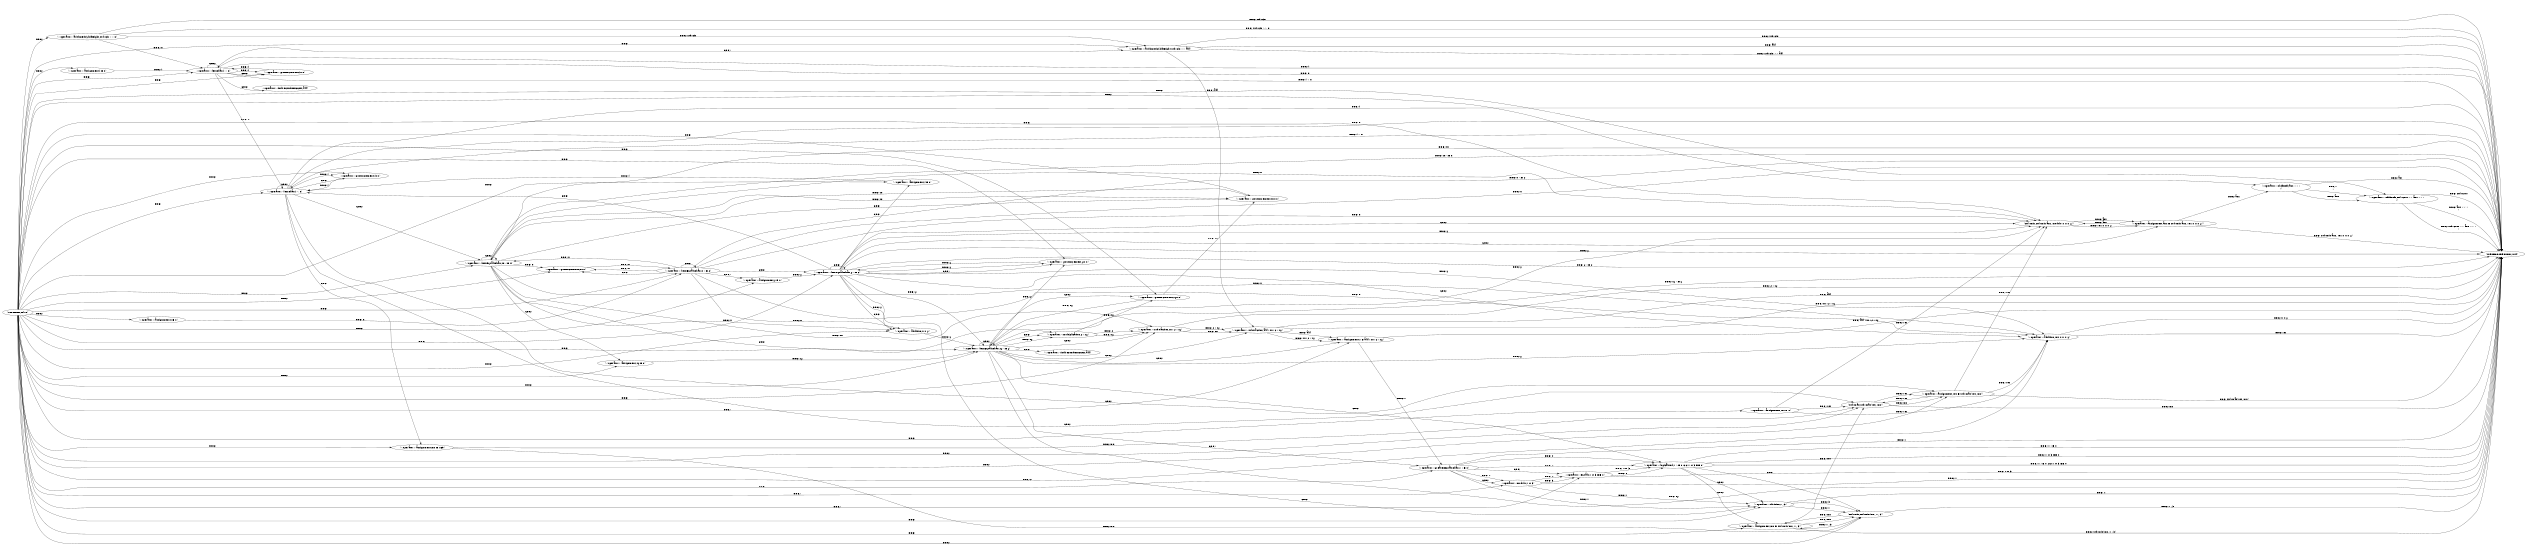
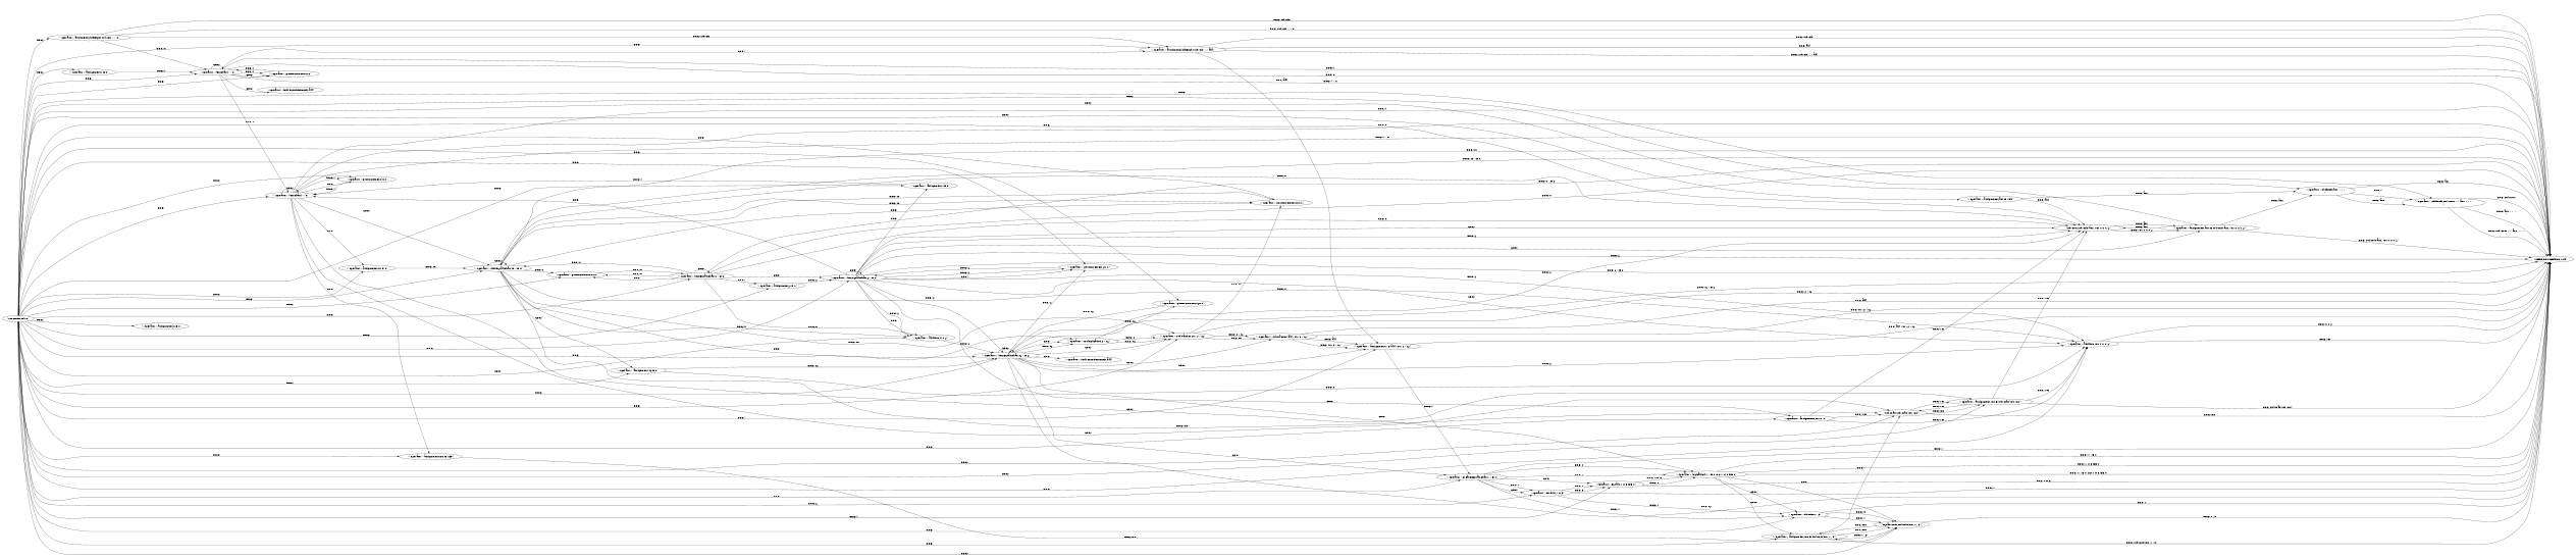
  digraph {
    rankdir=LR
    n1 [label="(METHOD,solve)"]
    n2 [label="(<operator>.arithmeticShiftRight,std::cin >> n)"]
+   n3 [label="(<operator>.assignment,ans = 1E9)"]
    n4 [label="(<operator>.shiftLeft,std::cout << ans << \"\n\")"]
    n5 [label="(<operator>.assignment,i = 0)"]
    n6 [label="(<operator>.lessThan,i < n)"]
    n7 [label="(<operator>.postIncrement,i++)"]
    n8 [label="(<operator>.assignment,x = 0)"]
    n9 [label="(<operator>.lessEqualsThan,x <= 2)"]
    n10 [label="(<operator>.postIncrement,x++)"]
    n11 [label="(<operator>.arithmeticShiftRight,std::cin >> a[i])"]
    n12 [label="(<operator>.shiftLeft,ans << \"\n\")"]
    n13 [label="(<operator>.assignment,y = 0)"]
    n14 [label="(<operator>.lessEqualsThan,y <= 2)"]
    n15 [label="(<operator>.postIncrement,y++)"]
    n16 [label="(<operator>.assignment,res = 0)"]
    n17 [label="(<operator>.assignment,ans = std::min(ans, res + x + y))"]
    n18 [label="(<operator>.assignment,i = 0)"]
    n19 [label="(<operator>.lessThan,i < n)"]
    n20 [label="(<operator>.postIncrement,i++)"]
    n21 [label="(<operator>.assignment,mn = 1E9)"]
    n22 [label="(<operator>.assignment,res = std::max(res, mn))"]
-   n23 [label="(std::min,std::min(ans, modulo + x + y))"]
+   n23 [label="(std::min,std::min(ans, res + x + y))"]
+   n24 [label="(<operator>.assignment,sx = 0)"]
    n25 [label="(<operator>.lessEqualsThan,sx <= x)"]
    n26 [label="(<operator>.postIncrement,sx++)"]
    n27 [label="(<operator>.addition,res + x + y)"]
    n28 [label="(std::max,std::max(res, mn))"]
    n29 [label="(<operator>.addition,x + y)"]
    n30 [label="(<operator>.assignment,sy = 0)"]
    n31 [label="(<operator>.lessEqualsThan,sy <= y)"]
    n32 [label="(<operator>.postIncrement,sy++)"]
    n33 [label="(<operator>.assignment,v = a[i] - sx - 2 * sy)"]
    n34 [label="(<operator>.assignment,mn = std::min(mn, v / 3))"]
    n35 [label="(<operator>.subtraction,sx - 2 * sy)"]
    n36 [label="(<operator>.greaterEqualsThan,v >= 0)"]
    n37 [label="(<operator>.equals,v % 3 == 0)"]
    n38 [label="(<operator>.multiplication,2 * sy)"]
    n39 [label="(<operator>.modulo,v % 3)"]
-   n40 [label="(std::min,std::min(mn, v / 3))"]
+   n40 [label="(equals::min,std::min(mn, v / 3))"]
    n41 [label="(<operator>.division,v / 3)"]
-   n42 [label="(METHOD_RETURN,void)"]
+   n42 [label="(METHOD_METHOD,void)"]
    n43 [label="(<operator>.indirectIndexAccess,a[i])"]
    n44 [label="(<operator>.subtraction,a[i] - sx - 2 * sy)"]
    n45 [label="(<operator>.logicalAnd,v >= 0 && v % 3 == 0)"]
    n46 [label="(<operator>.indirectIndexAccess,a[i])"]
    n1 -> n2 [label="DDG: "]
+   n1 -> n3 [label="DDG: "]
    n1 -> n4 [label="DDG: "]
    n1 -> n5 [label="DDG: "]
    n1 -> n6 [label="DDG: "]
    n1 -> n7 [label="DDG: "]
    n1 -> n8 [label="DDG: "]
    n1 -> n9 [label="DDG: "]
    n1 -> n10 [label="DDG: "]
    n1 -> n11 [label="DDG: "]
    n1 -> n12 [label="DDG: "]
    n1 -> n13 [label="DDG: "]
    n1 -> n14 [label="DDG: "]
    n1 -> n15 [label="DDG: "]
    n1 -> n16 [label="DDG: "]
+   n1 -> n17 [label="DDG: "]
    n1 -> n18 [label="DDG: "]
    n1 -> n19 [label="DDG: "]
    n1 -> n20 [label="DDG: "]
    n1 -> n21 [label="DDG: "]
    n1 -> n22 [label="DDG: "]
    n1 -> n23 [label="DDG: "]
+   n1 -> n24 [label="DDG: "]
    n1 -> n25 [label="DDG: "]
    n1 -> n26 [label="DDG: "]
-   n1 -> n27 [label="DDG: 2"]
+   n1 -> n27 [label="DDG: "]
    n1 -> n28 [label="DDG: "]
-   n1 -> n29 [label="DDG: "]
+   n1 -> n29 [label="CDG: "]
    n1 -> n30 [label="DDG: "]
    n1 -> n31 [label="DDG: "]
    n1 -> n32 [label="DDG: "]
    n1 -> n33 [label="DDG: "]
    n1 -> n34 [label="DDG: "]
    n1 -> n35 [label="DDG: "]
    n1 -> n36 [label="DDG: "]
-   n1 -> n37 [label="DDG: "]
+   n1 -> n37 [label="DDG: i"]
    n1 -> n38 [label="DDG: "]
-   n1 -> n39 [label="DDG: "]
+   n1 -> n39 [label="DDG: y"]
    n1 -> n40 [label="DDG: "]
    n1 -> n41 [label="DDG: "]
    n2 -> n6 [label="DDG: n"]
    n2 -> n11 [label="DDG: std::cin"]
    n2 -> n42 [label="DDG: std::cin"]
    n2 -> n42 [label="DDG: std::cin >> n"]
+   n3 -> n12 [label="DDG: ans"]
+   n3 -> n23 [label="DDG: ans"]
    n4 -> n42 [label="DDG: ans << \"\n\""]
    n4 -> n42 [label="DDG: std::cout << ans << \"\n\""]
    n4 -> n42 [label="DDG: std::cout"]
    n5 -> n6 [label="DDG: i"]
    n6 -> n6 [label="CDG: "]
    n6 -> n7 [label="DDG: i"]
    n6 -> n7 [label="CDG: "]
    n6 -> n11 [label="CDG: "]
    n6 -> n19 [label="DDG: n"]
    n6 -> n42 [label="DDG: i"]
    n6 -> n42 [label="DDG: n"]
    n6 -> n42 [label="DDG: i < n"]
    n6 -> n43 [label="CDG: "]
    n7 -> n6 [label="DDG: i"]
-   n8 -> n9 [label="DDG: x"]
    n9 -> n9 [label="CDG: "]
    n9 -> n10 [label="DDG: x"]
    n9 -> n10 [label="CDG: "]
    n9 -> n13 [label="CDG: "]
    n9 -> n14 [label="CDG: "]
    n9 -> n23 [label="DDG: x"]
    n9 -> n25 [label="DDG: x"]
-   n9 -> n27 [label="DDG: x"]
+   n30 -> n27 [label="DDG: x"]
    n9 -> n29 [label="DDG: x"]
    n9 -> n42 [label="DDG: x"]
    n9 -> n42 [label="DDG: x <= 2"]
    n10 -> n9 [label="DDG: x"]
    n11 -> n42 [label="DDG: std::cin"]
    n11 -> n42 [label="DDG: a[i]"]
    n11 -> n42 [label="DDG: std::cin >> a[i]"]
-   n11 -> n44 [label="DDG: a[i]"]
+   n11 -> n33 [label="DDG: a[i]"]
    n12 -> n4 [label="DDG: \"\n\""]
    n12 -> n4 [label="DDG: ans"]
    n12 -> n42 [label="DDG: ans"]
    n13 -> n14 [label="DDG: y"]
    n14 -> n14 [label="CDG: "]
    n14 -> n15 [label="DDG: y"]
    n14 -> n15 [label="CDG: "]
-   n14 -> n41 [label="CDG: "]
+   n14 -> n16 [label="CDG: "]
    n14 -> n17 [label="CDG: "]
    n14 -> n18 [label="CDG: "]
    n14 -> n19 [label="CDG: "]
    n14 -> n23 [label="DDG: y"]
    n14 -> n23 [label="CDG: "]
    n14 -> n27 [label="DDG: y"]
    n14 -> n27 [label="CDG: "]
    n14 -> n29 [label="DDG: y"]
    n14 -> n29 [label="CDG: "]
    n14 -> n31 [label="DDG: y"]
    n14 -> n42 [label="DDG: y"]
    n14 -> n42 [label="DDG: y <= 2"]
    n15 -> n14 [label="DDG: y"]
    n16 -> n23 [label="DDG: res"]
    n16 -> n27 [label="DDG: res"]
    n16 -> n28 [label="DDG: res"]
    n17 -> n12 [label="DDG: ans"]
    n17 -> n23 [label="DDG: ans"]
    n17 -> n42 [label="DDG: std::min(ans, res + x + y)"]
    n18 -> n19 [label="DDG: i"]
    n19 -> n19 [label="CDG: "]
    n19 -> n20 [label="DDG: i"]
    n19 -> n20 [label="CDG: "]
    n19 -> n21 [label="CDG: "]
    n19 -> n22 [label="CDG: "]
+   n19 -> n24 [label="CDG: "]
    n19 -> n25 [label="CDG: "]
    n19 -> n28 [label="CDG: "]
    n19 -> n42 [label="DDG: i"]
    n19 -> n42 [label="DDG: n"]
    n19 -> n42 [label="DDG: i < n"]
    n20 -> n19 [label="DDG: i"]
-   n21 -> n28 [label="DDG: mn"]
+   n25 -> n28 [label="DDG: mn"]
    n21 -> n40 [label="DDG: mn"]
    n22 -> n23 [label="DDG: res"]
    n22 -> n27 [label="DDG: res"]
    n22 -> n28 [label="DDG: res"]
    n22 -> n42 [label="DDG: std::max(res, mn)"]
    n23 -> n17 [label="DDG: res + x + y"]
    n23 -> n17 [label="DDG: ans"]
-   n25 -> n10 [label="DDG: x"]
+   n24 -> n25 [label="DDG: sx"]
+   n25 -> n10 [label="CDG: x"]
    n25 -> n23 [label="DDG: x"]
    n25 -> n25 [label="CDG: "]
    n25 -> n26 [label="DDG: sx"]
    n25 -> n26 [label="CDG: "]
    n25 -> n27 [label="DDG: x"]
    n25 -> n29 [label="DDG: x"]
    n25 -> n30 [label="CDG: "]
    n25 -> n31 [label="CDG: "]
    n25 -> n35 [label="DDG: sx"]
    n25 -> n42 [label="DDG: sx"]
    n25 -> n42 [label="DDG: sx <= x"]
    n26 -> n25 [label="DDG: sx"]
    n27 -> n42 [label="DDG: res"]
    n27 -> n42 [label="DDG: x + y"]
    n28 -> n22 [label="DDG: mn"]
    n28 -> n22 [label="DDG: res"]
    n28 -> n42 [label="DDG: mn"]
    n29 -> n31 [label="DDG: y"]
    n30 -> n31 [label="DDG: sy"]
    n31 -> n15 [label="DDG: y"]
    n31 -> n23 [label="DDG: y"]
    n31 -> n27 [label="DDG: y"]
    n31 -> n31 [label="CDG: "]
-   n31 -> n32 [label="CDG: "]
    n31 -> n33 [label="CDG: "]
    n31 -> n35 [label="CDG: "]
    n31 -> n36 [label="CDG: "]
    n31 -> n38 [label="DDG: sy"]
    n31 -> n38 [label="CDG: "]
    n31 -> n42 [label="DDG: sy"]
    n31 -> n42 [label="DDG: sy <= y"]
    n31 -> n44 [label="CDG: "]
    n31 -> n45 [label="CDG: "]
    n31 -> n46 [label="CDG: "]
    n32 -> n31 [label="DDG: sy"]
    n33 -> n36 [label="DDG: v"]
    n33 -> n42 [label="DDG: a[i] - sx - 2 * sy"]
-   n34 -> n28 [label="DDG: mn"]
+   n34 -> n28 [label="DDG: "]
    n34 -> n40 [label="DDG: mn"]
    n34 -> n42 [label="DDG: std::min(mn, v / 3)"]
-   n32 -> n26 [label="DDG: sx"]
+   n35 -> n26 [label="DDG: sx"]
    n35 -> n42 [label="DDG: 2 * sy"]
    n35 -> n44 [label="DDG: 2 * sy"]
    n35 -> n44 [label="DDG: sx"]
    n36 -> n37 [label="CDG: "]
    n36 -> n39 [label="DDG: v"]
    n36 -> n39 [label="CDG: "]
    n36 -> n41 [label="DDG: v"]
    n36 -> n42 [label="DDG: v"]
    n36 -> n45 [label="DDG: 0"]
    n36 -> n45 [label="DDG: v"]
    n37 -> n42 [label="DDG: v % 3"]
    n37 -> n45 [label="DDG: v % 3"]
    n37 -> n45 [label="DDG: 0"]
    n38 -> n32 [label="DDG: sy"]
    n38 -> n35 [label="DDG: 2"]
    n38 -> n35 [label="DDG: sy"]
    n39 -> n37 [label="DDG: v"]
    n39 -> n37 [label="DDG: 3"]
    n39 -> n41 [label="DDG: v"]
    n39 -> n42 [label="DDG: v"]
    n40 -> n34 [label="DDG: v / 3"]
    n40 -> n34 [label="DDG: mn"]
    n40 -> n42 [label="DDG: v / 3"]
    n41 -> n40 [label="DDG: 3"]
    n41 -> n40 [label="DDG: v"]
    n41 -> n42 [label="DDG: v"]
    n44 -> n33 [label="DDG: sx - 2 * sy"]
    n44 -> n33 [label="DDG: a[i]"]
    n44 -> n42 [label="DDG: a[i]"]
    n44 -> n42 [label="DDG: sx - 2 * sy"]
    n45 -> n34 [label="CDG: "]
    n45 -> n40 [label="CDG: "]
    n45 -> n41 [label="CDG: "]
    n45 -> n42 [label="DDG: v >= 0"]
    n45 -> n42 [label="DDG: v % 3 == 0"]
    n45 -> n42 [label="DDG: v >= 0 && v % 3 == 0"]
  }
